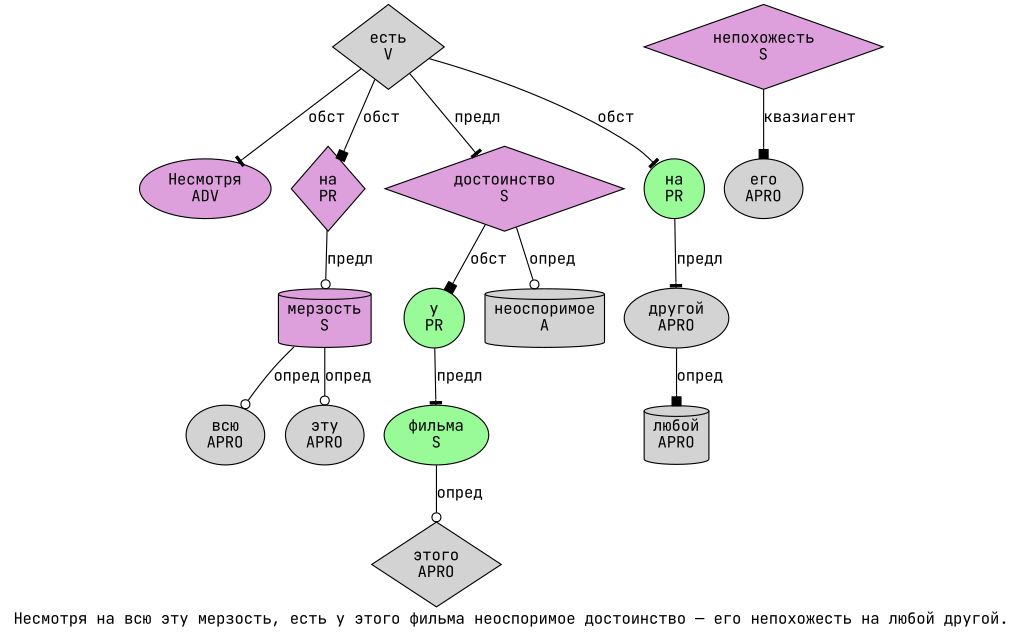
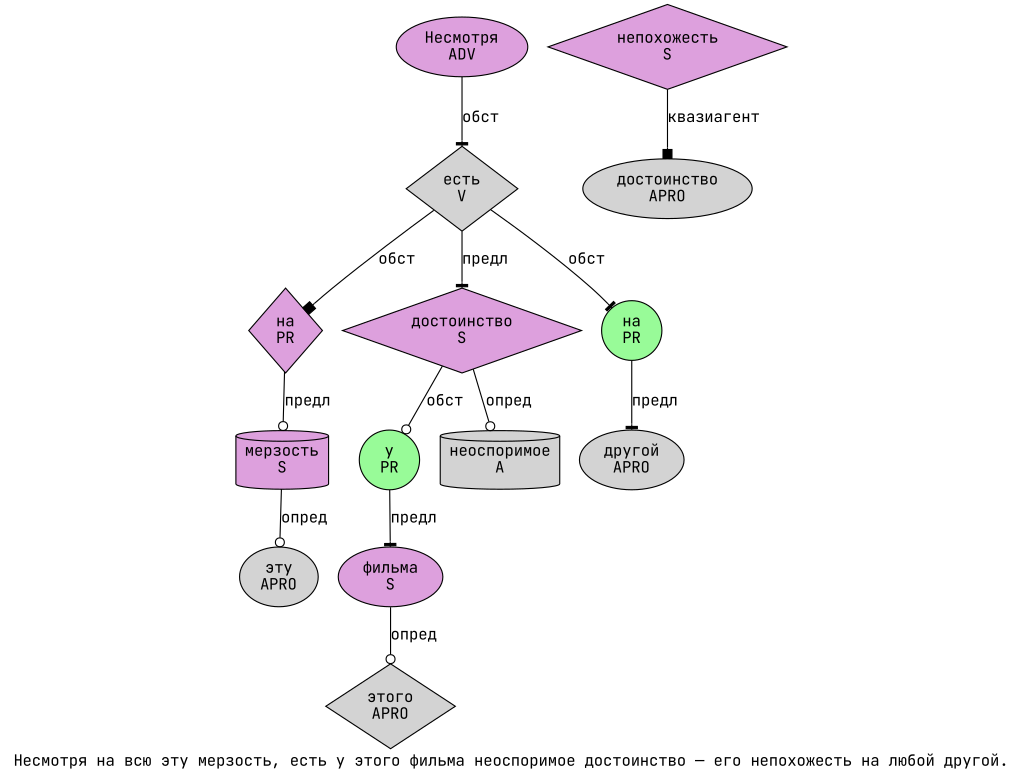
  digraph {
    fontname="JetBrains Mono"
    label="Несмотря на всю эту мерзость, есть у этого фильма неоспоримое достоинство — его непохожесть на любой другой."
    node [fillcolor=lightgrey fontname="JetBrains Mono" penwidth=1 shape=ellipse style=filled]
    edge [arrowhead=odot fontname="JetBrains Mono"]
    n1 [fillcolor=plum label="Несмотря\nADV"]
    n2 [fillcolor=plum label="на\nPR" shape=diamond]
    n3 [fillcolor=plum label="мерзость\nS" shape=cylinder]
-   n4 [label="всю\nAPRO"]
    n5 [label="эту\nAPRO"]
    n6 [label="есть\nV" shape=diamond]
    n7 [fillcolor=plum label="достоинство\nS" shape=diamond]
    n8 [fillcolor=palegreen label="на\nPR"]
    n9 [fillcolor=palegreen label="у\nPR"]
    n10 [label="неоспоримое\nA" shape=cylinder]
    n11 [label="другой\nAPRO"]
-   n12 [fillcolor=palegreen label="фильма\nS"]
+   n12 [fillcolor=plum label="фильма\nS"]
    n13 [label="этого\nAPRO" shape=diamond]
    n14 [fillcolor=plum label="непохожесть\nS" shape=diamond]
-   n15 [label="его\nAPRO"]
-   n16 [label="любой\nAPRO" shape=cylinder]
+   n15 [label="достоинство\nAPRO"]
    n2 -> n3 [label="предл"]
-   n3 -> n4 [label="опред"]
    n3 -> n5 [label="опред"]
-   n6 -> n1 [arrowhead=tee label="обст"]
+   n1 -> n6 [arrowhead=tee label="обст"]
    n6 -> n2 [arrowhead=box label="обст"]
    n6 -> n7 [arrowhead=tee label="предл"]
    n6 -> n8 [arrowhead=tee label="обст"]
-   n7 -> n9 [arrowhead=box label="обст"]
+   n7 -> n9 [label="обст"]
    n7 -> n10 [label="опред"]
    n8 -> n11 [arrowhead=tee label="предл"]
    n9 -> n12 [arrowhead=tee label="предл"]
-   n11 -> n16 [arrowhead=box label="опред"]
    n12 -> n13 [label="опред"]
    n14 -> n15 [arrowhead=box label="квазиагент"]
  }
